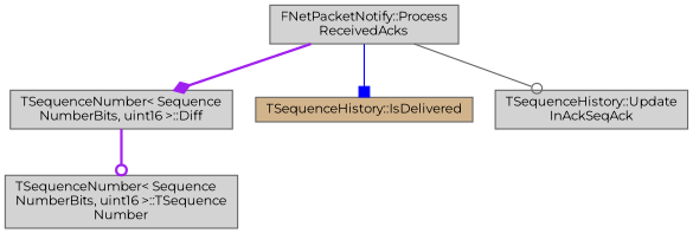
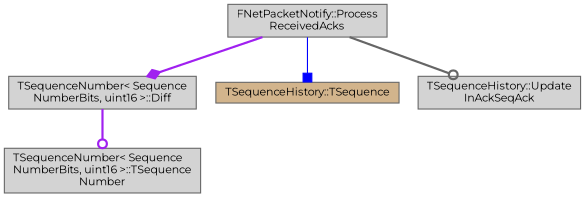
  digraph {
    fontname=Montserrat
    rankdir=TB
    node [color=grey40 fillcolor=lightgrey fontname=Montserrat fontsize=10 shape=box style=filled]
    edge [arrowhead=odot color=purple fontname=Montserrat fontsize=10 labelfontname=Helvetica labelfontsize=10 style=bold]
    n1 [color=gray40 fontcolor=black height=0.2 label="FNetPacketNotify::Process\lReceivedAcks" width=0.4]
    n2 [height=0.2 label="TSequenceNumber\< Sequence\lNumberBits, uint16 \>::Diff" width=0.4]
-   n3 [fillcolor=tan height=0.2 label="TSequenceHistory::IsDelivered" width=0.4]
+   n3 [fillcolor=tan height=0.2 label="TSequenceHistory::TSequence" width=0.4]
    n4 [height=0.2 label="TSequenceHistory::Update\lInAckSeqAck" width=0.4]
    n5 [height=0.2 label="TSequenceNumber\< Sequence\lNumberBits, uint16 \>::TSequence\lNumber" width=0.4]
    n1 -> n2 [arrowhead=diamond]
    n1 -> n3 [arrowhead=box color=blue style=solid]
-   n1 -> n4 [color=gray40 style=solid]
+   n1 -> n4 [color=gray40]
    n2 -> n5
  }
